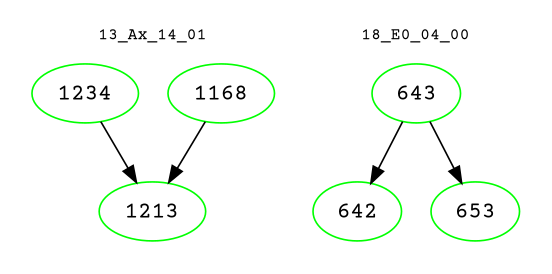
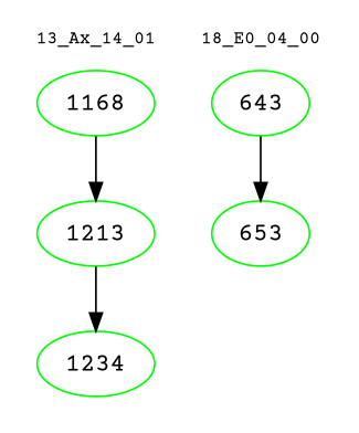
  digraph {
    fontname="Courier Prime"
    node [color=green fontname="Courier Prime"]
    edge [color=black fontname="Courier Prime"]
    n1 [label=1213]
    n2 [label=1168]
    n3 [label=1234]
    n4 [label=643]
-   n5 [label=642]
    n6 [label=653]
    subgraph cluster_1 {
      color=white
      fontsize=10
      label="13_Ax_14_01"
      n1
      n2
      n3
    }
    subgraph cluster_2 {
      color=white
      fontsize=10
      label="18_E0_04_00"
      n4
-     n5
      n6
    }
-   n3 -> n1
+   n1 -> n3
    n2 -> n1
-   n4 -> n5
    n4 -> n6
  }
